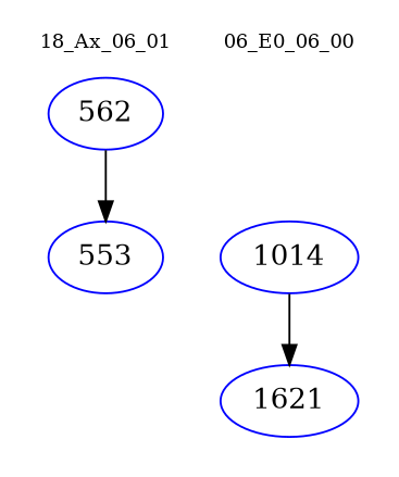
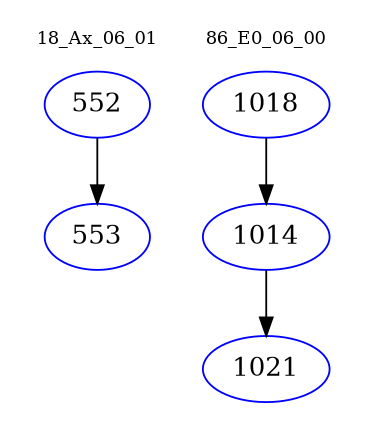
  digraph {
    node [color=blue]
    edge [color=black]
-   n1 [label=562]
+   n1 [label=552]
    n2 [label=553]
+   n3 [label=1018]
    n4 [label=1014]
-   n5 [label=1621]
+   n5 [label=1021]
    subgraph cluster_1 {
      color=white
      fontsize=10
      label="18_Ax_06_01"
      n1
      n2
    }
    subgraph cluster_2 {
      color=white
      fontsize=10
-     label="06_E0_06_00"
+     label="86_E0_06_00"
+     n3
      n4
      n5
    }
    n1 -> n2
+   n3 -> n4
    n4 -> n5
  }
